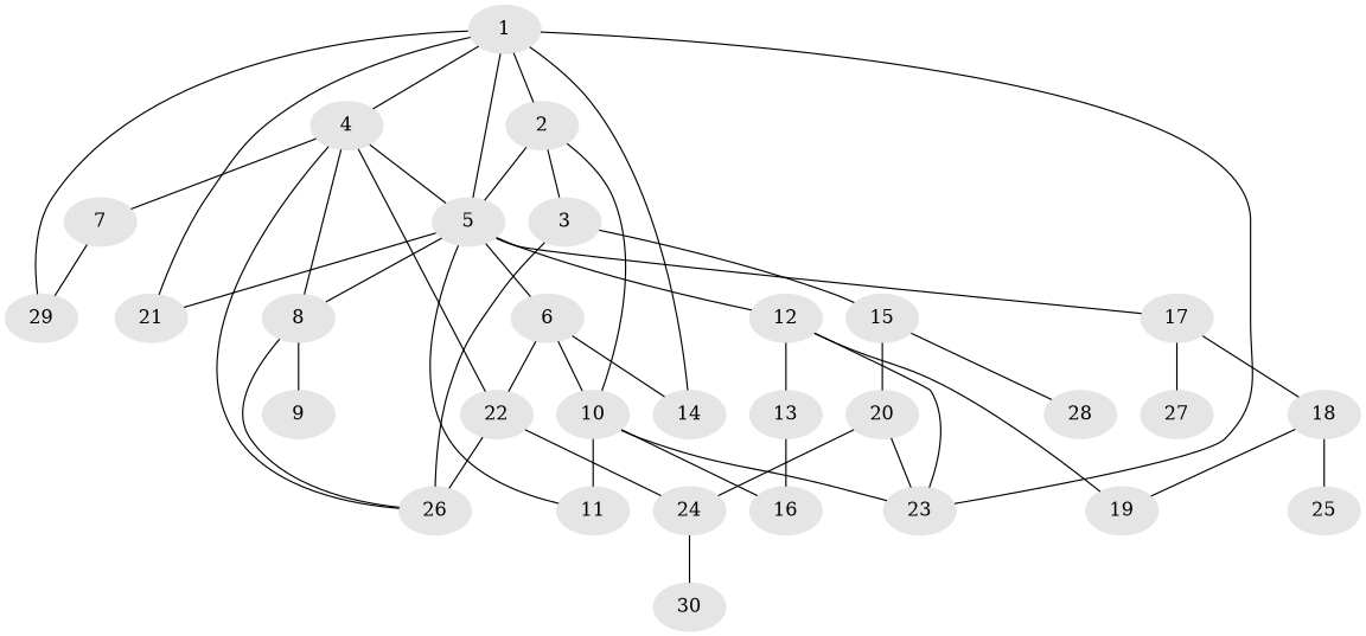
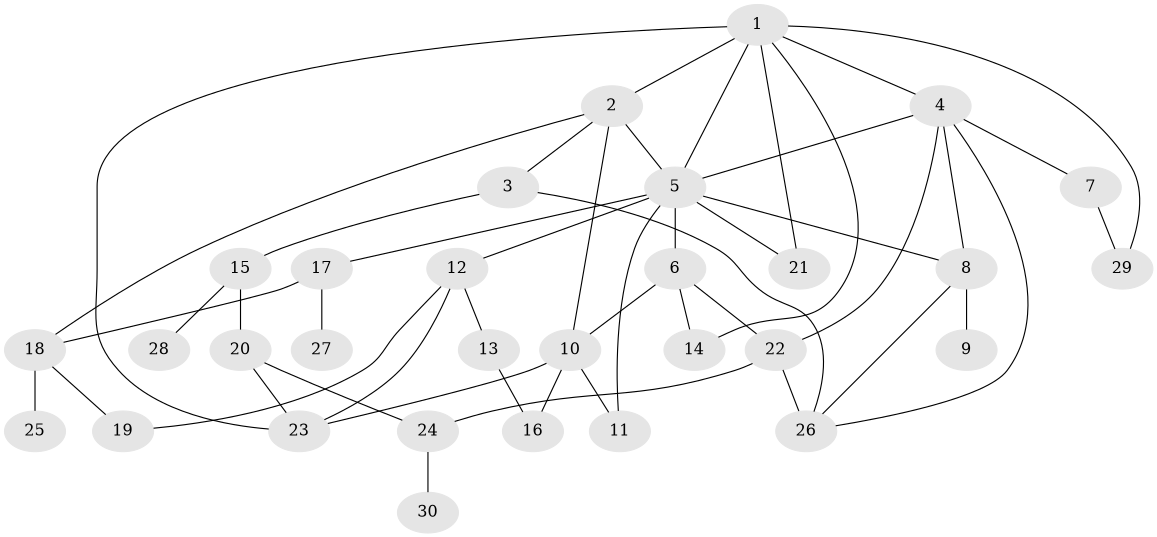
  graph {
    fontname="DejaVu Serif"
    node [color=gray90 fontname="DejaVu Serif" style=filled]
    edge [fontname="DejaVu Serif" weight=1.0]
    1
    2
    4
    5
    14
    21
    23
    29
    3
    10
    18
    26
    7
    22
    8
    6
    11
    12
    17
    15
    16
    19
    25
    20
    28
    24
    9
    13
    27
    30
    1 -- 2 [weight=2.0]
    1 -- 4
    1 -- 5
    1 -- 14
    1 -- 21
    1 -- 23
    1 -- 29
    2 -- 5
    2 -- 3
    2 -- 10
+   2 -- 18
    4 -- 5
    4 -- 26
    4 -- 7
    4 -- 22
    4 -- 8
    5 -- 21
    5 -- 8
    5 -- 6 [weight=2.0]
    5 -- 11
    5 -- 12
    5 -- 17
    3 -- 26
    3 -- 15
    10 -- 23
    10 -- 11
    10 -- 16
    18 -- 19
    18 -- 25
    7 -- 29
    22 -- 26 [weight=3.0]
    22 -- 24
    8 -- 26
    8 -- 9
    6 -- 14
    6 -- 10
    6 -- 22
    12 -- 23
    12 -- 19
    12 -- 13
    17 -- 18
    17 -- 27
    15 -- 20
    15 -- 28
    20 -- 23
    20 -- 24
    24 -- 30
    13 -- 16
  }
